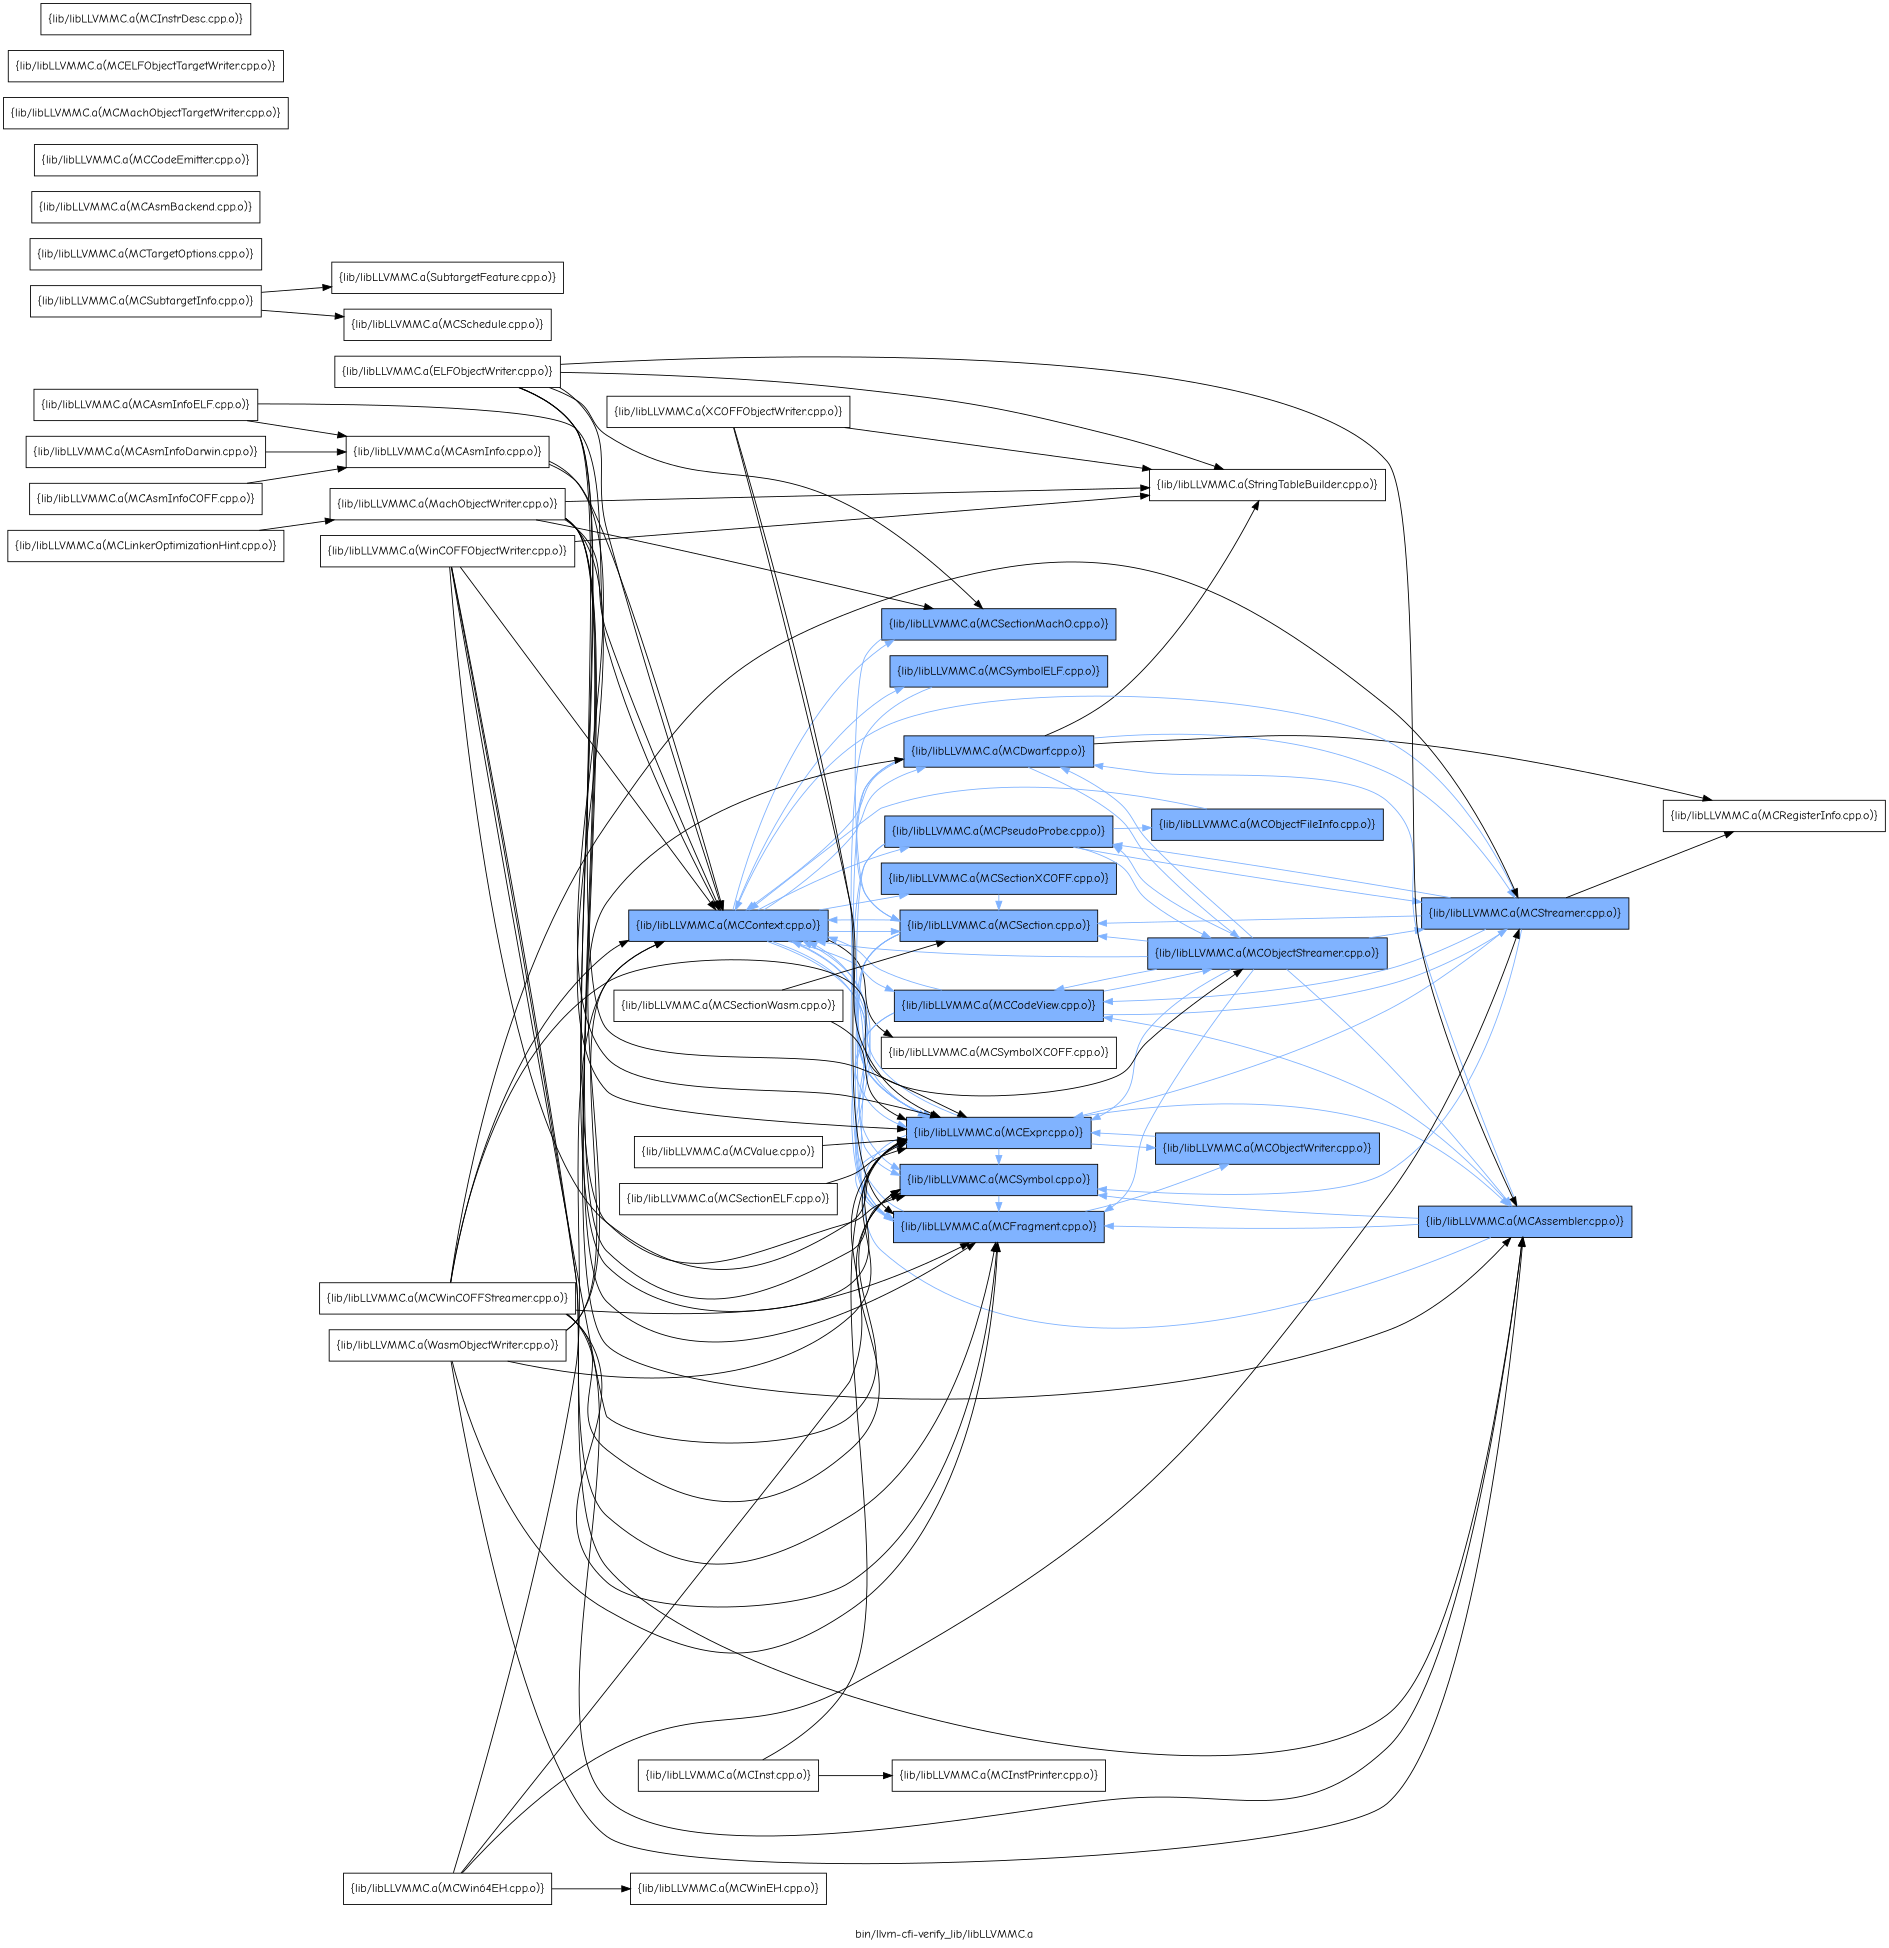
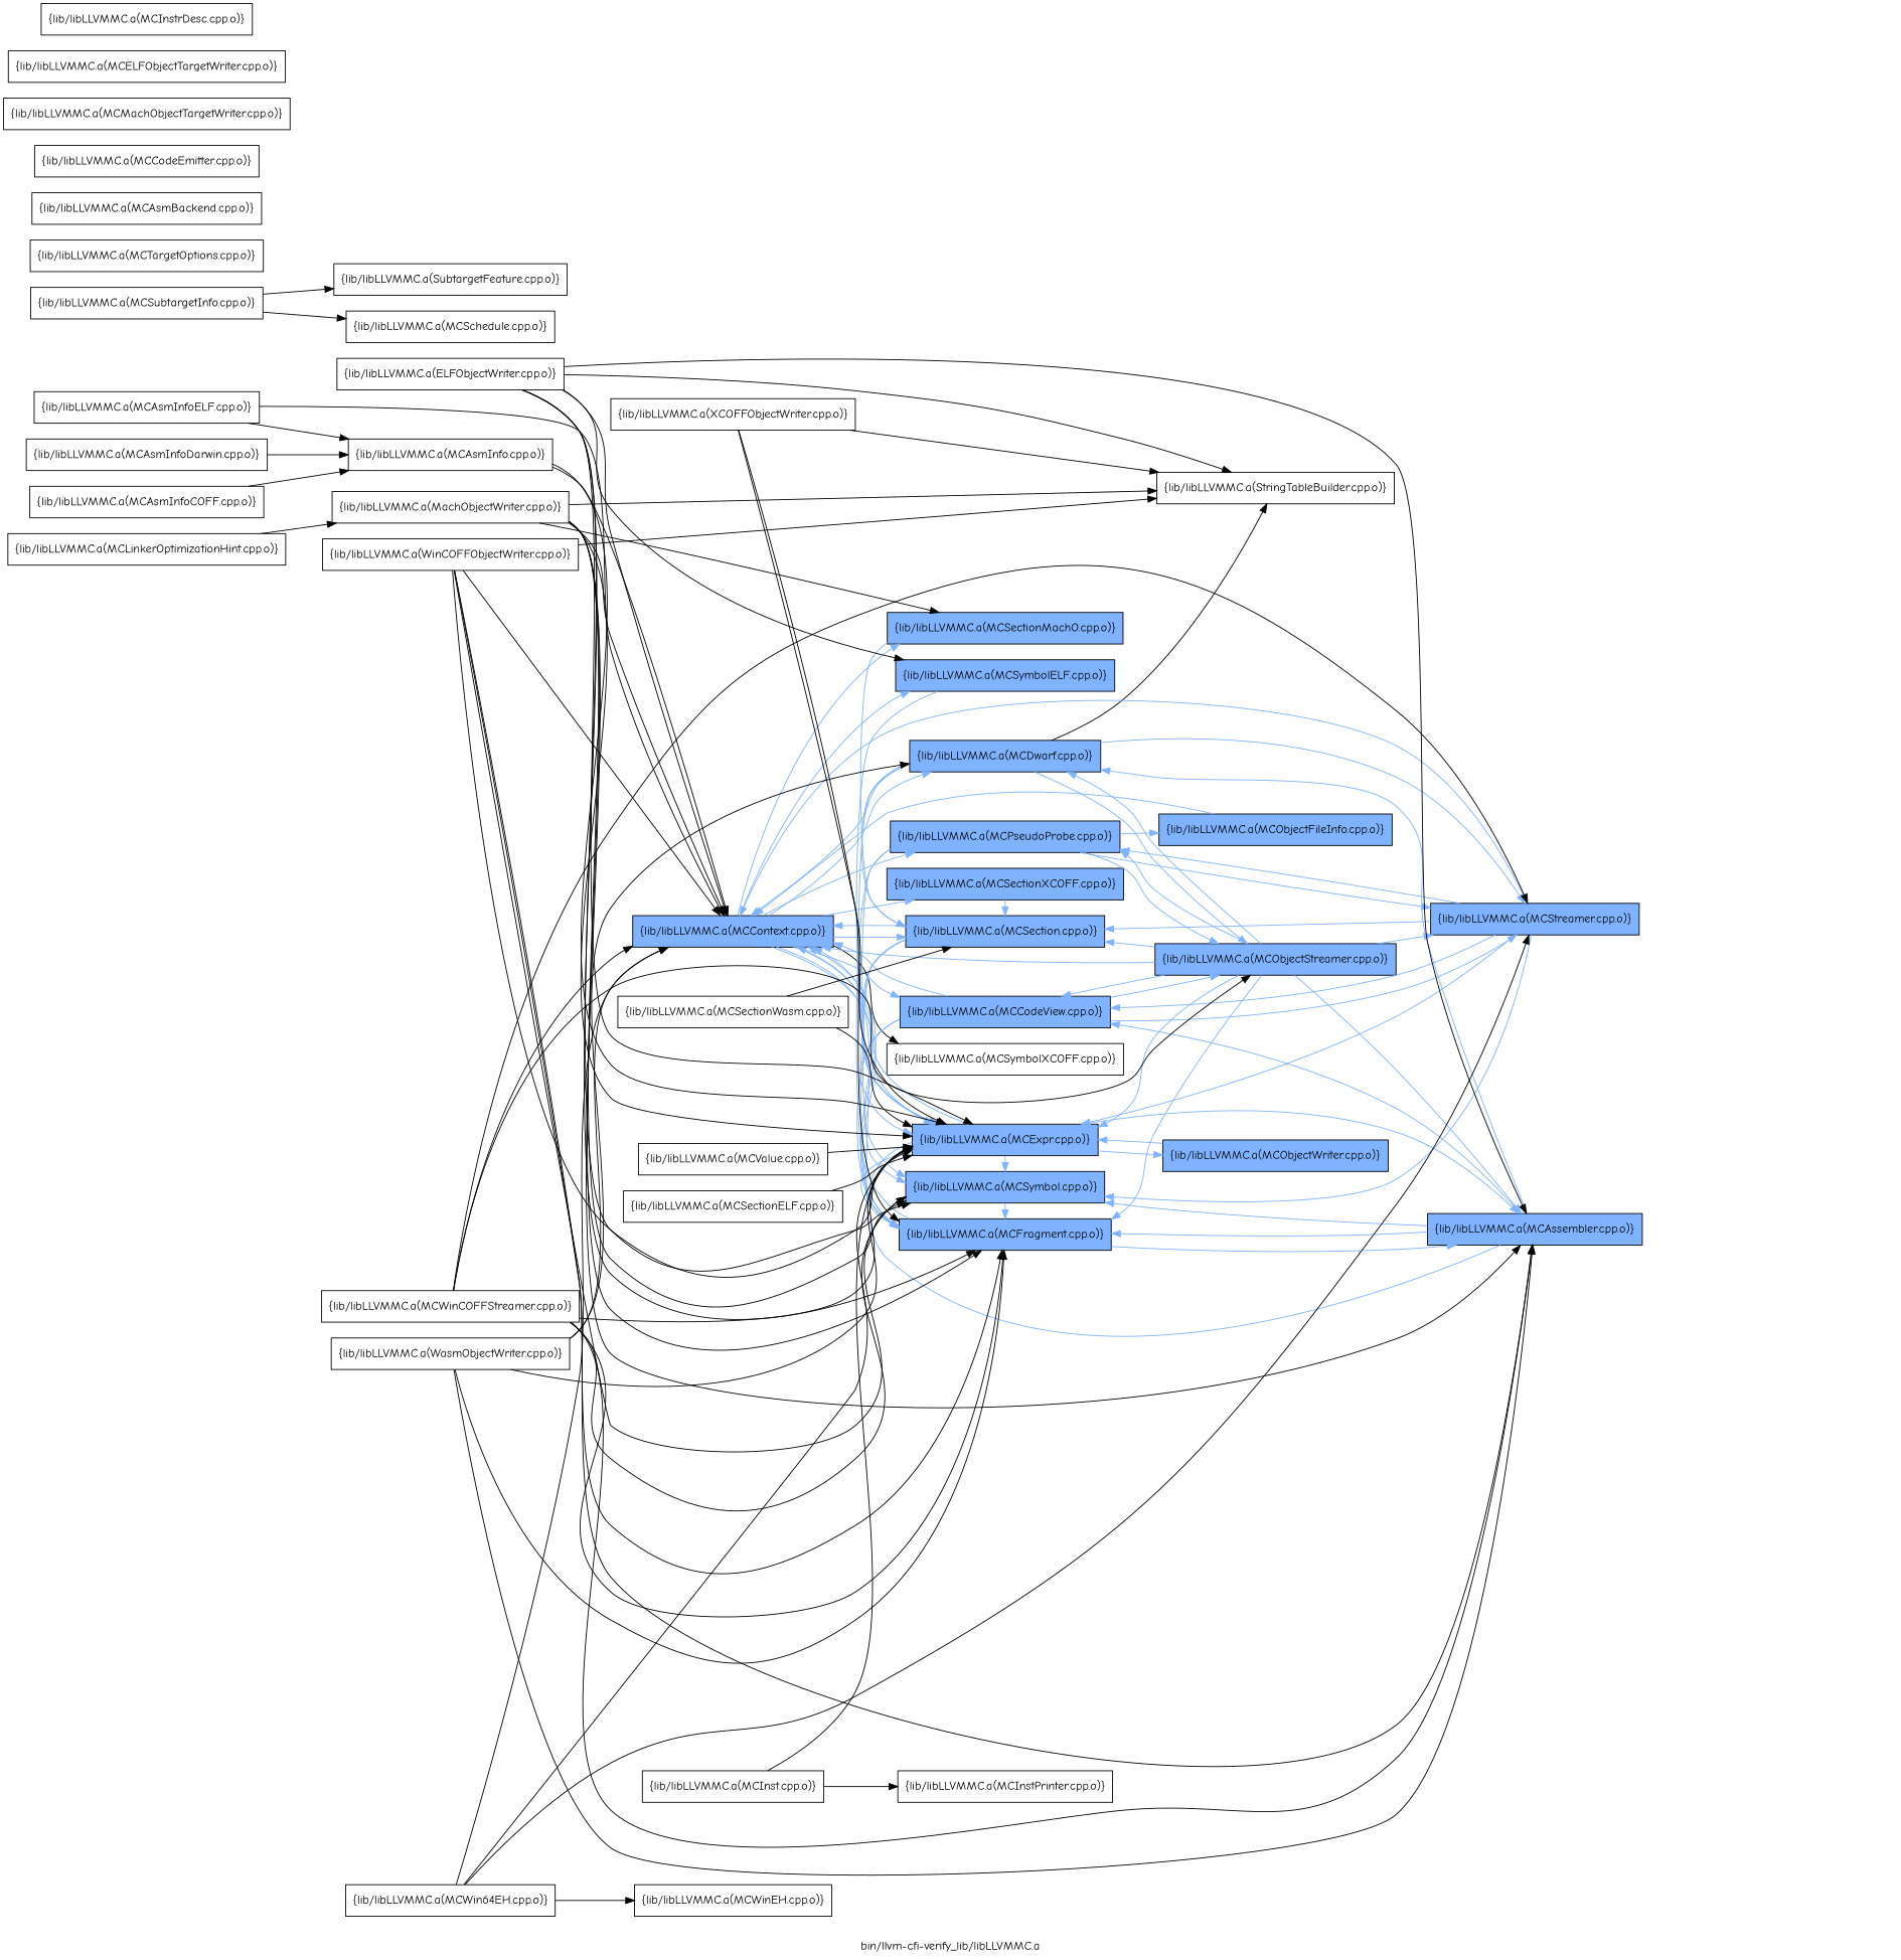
  digraph {
    fontname="Comic Neue"
    label="bin/llvm-cfi-verify_lib/libLLVMMC.a"
    rankdir=LR
    node [fontname="Comic Neue" group=0 shape=box]
    edge [color="0.600000 0.5 1" fontname="Comic Neue"]
    n1 [fillcolor="0.600000 0.5 1" group=1 label="{lib/libLLVMMC.a(MCContext.cpp.o)}" style=filled]
    n2 [fillcolor="0.600000 0.5 1" group=1 label="{lib/libLLVMMC.a(MCCodeView.cpp.o)}" style=filled]
    n3 [fillcolor="0.600000 0.5 1" group=1 label="{lib/libLLVMMC.a(MCDwarf.cpp.o)}" style=filled]
    n4 [fillcolor="0.600000 0.5 1" group=1 label="{lib/libLLVMMC.a(MCExpr.cpp.o)}" style=filled]
    n5 [fillcolor="0.600000 0.5 1" group=1 label="{lib/libLLVMMC.a(MCFragment.cpp.o)}" style=filled]
    n6 [fillcolor="0.600000 0.5 1" group=1 label="{lib/libLLVMMC.a(MCSectionXCOFF.cpp.o)}" style=filled]
    n7 [fillcolor="0.600000 0.5 1" group=1 label="{lib/libLLVMMC.a(MCSymbol.cpp.o)}" style=filled]
    n8 [fillcolor="0.600000 0.5 1" group=1 label="{lib/libLLVMMC.a(MCSymbolELF.cpp.o)}" style=filled]
    n9 [label="{lib/libLLVMMC.a(MCSymbolXCOFF.cpp.o)}"]
    n10 [fillcolor="0.600000 0.5 1" group=1 label="{lib/libLLVMMC.a(MCPseudoProbe.cpp.o)}" style=filled]
    n11 [fillcolor="0.600000 0.5 1" group=1 label="{lib/libLLVMMC.a(MCSection.cpp.o)}" style=filled]
    n12 [fillcolor="0.600000 0.5 1" group=1 label="{lib/libLLVMMC.a(MCSectionMachO.cpp.o)}" style=filled]
    n13 [fillcolor="0.600000 0.5 1" group=1 label="{lib/libLLVMMC.a(MCObjectStreamer.cpp.o)}" style=filled]
    n14 [fillcolor="0.600000 0.5 1" group=1 label="{lib/libLLVMMC.a(MCStreamer.cpp.o)}" style=filled]
-   n15 [label="{lib/libLLVMMC.a(MCRegisterInfo.cpp.o)}"]
    n16 [label="{lib/libLLVMMC.a(StringTableBuilder.cpp.o)}"]
    n17 [fillcolor="0.600000 0.5 1" group=1 label="{lib/libLLVMMC.a(MCAssembler.cpp.o)}" style=filled]
    n18 [fillcolor="0.600000 0.5 1" group=1 label="{lib/libLLVMMC.a(MCObjectWriter.cpp.o)}" style=filled]
    n19 [fillcolor="0.600000 0.5 1" group=1 label="{lib/libLLVMMC.a(MCObjectFileInfo.cpp.o)}" style=filled]
    n20 [label="{lib/libLLVMMC.a(MCSubtargetInfo.cpp.o)}"]
    n21 [label="{lib/libLLVMMC.a(SubtargetFeature.cpp.o)}"]
    n22 [label="{lib/libLLVMMC.a(MCSchedule.cpp.o)}"]
    n23 [label="{lib/libLLVMMC.a(MCInstPrinter.cpp.o)}"]
    n24 [label="{lib/libLLVMMC.a(MCAsmInfo.cpp.o)}"]
    n25 [label="{lib/libLLVMMC.a(MCTargetOptions.cpp.o)}"]
    n26 [label="{lib/libLLVMMC.a(MCAsmBackend.cpp.o)}"]
    n27 [label="{lib/libLLVMMC.a(MCInst.cpp.o)}"]
    n28 [label="{lib/libLLVMMC.a(MCAsmInfoCOFF.cpp.o)}"]
    n29 [label="{lib/libLLVMMC.a(MCAsmInfoDarwin.cpp.o)}"]
    n30 [label="{lib/libLLVMMC.a(MCAsmInfoELF.cpp.o)}"]
    n31 [label="{lib/libLLVMMC.a(MCCodeEmitter.cpp.o)}"]
    n32 [label="{lib/libLLVMMC.a(MCMachObjectTargetWriter.cpp.o)}"]
    n33 [label="{lib/libLLVMMC.a(MachObjectWriter.cpp.o)}"]
    n34 [label="{lib/libLLVMMC.a(MCELFObjectTargetWriter.cpp.o)}"]
    n35 [label="{lib/libLLVMMC.a(MCValue.cpp.o)}"]
    n36 [label="{lib/libLLVMMC.a(WinCOFFObjectWriter.cpp.o)}"]
    n37 [label="{lib/libLLVMMC.a(MCWinCOFFStreamer.cpp.o)}"]
    n38 [label="{lib/libLLVMMC.a(MCWinEH.cpp.o)}"]
    n39 [label="{lib/libLLVMMC.a(MCWin64EH.cpp.o)}"]
    n40 [label="{lib/libLLVMMC.a(ELFObjectWriter.cpp.o)}"]
    n41 [label="{lib/libLLVMMC.a(MCSectionELF.cpp.o)}"]
    n42 [label="{lib/libLLVMMC.a(MCSectionWasm.cpp.o)}"]
    n43 [label="{lib/libLLVMMC.a(MCLinkerOptimizationHint.cpp.o)}"]
    n44 [label="{lib/libLLVMMC.a(WasmObjectWriter.cpp.o)}"]
    n45 [label="{lib/libLLVMMC.a(XCOFFObjectWriter.cpp.o)}"]
    n46 [label="{lib/libLLVMMC.a(MCInstrDesc.cpp.o)}"]
    subgraph sub_1 {
      rank=same
      n1
    }
    subgraph sub_2 {
      rank=same
      n2
      n3
      n4
      n5
      n6
      n7
      n8
      n9
      n10
      n11
      n12
    }
    subgraph sub_3 {
      rank=same
      n1
    }
    subgraph sub_4 {
      rank=same
      n2
      n3
      n4
      n5
      n6
      n7
      n8
      n9
      n10
      n11
      n12
    }
    n1 -> n2
    n1 -> n3
    n1 -> n4
    n1 -> n5
    n1 -> n6
    n1 -> n7
    n1 -> n8
    n1 -> n9 [color=""]
    n1 -> n10
    n1 -> n11
    n1 -> n12
    n2 -> n1
    n2 -> n4
    n2 -> n5
    n2 -> n13
    n2 -> n14
    n3 -> n1
    n3 -> n4
    n3 -> n11
    n3 -> n13
    n3 -> n14
-   n3 -> n15 [color=""]
    n3 -> n16 [color=""]
    n4 -> n1
    n4 -> n5
    n4 -> n7
    n4 -> n17
    n4 -> n18
    n5 -> n1
    n5 -> n4
-   n5 -> n18
+   n5 -> n17
    n6 -> n11
    n7 -> n5
    n8 -> n4
    n10 -> n4
    n10 -> n5
    n10 -> n13
    n10 -> n14
    n10 -> n19
    n11 -> n1
    n11 -> n4
    n11 -> n5
    n11 -> n7
    n12 -> n11
    n13 -> n1
    n13 -> n2
    n13 -> n3
    n13 -> n4
    n13 -> n5
    n13 -> n10
    n13 -> n11
    n13 -> n14
    n13 -> n17
    n14 -> n1
    n14 -> n2
    n14 -> n4
    n14 -> n7
    n14 -> n10
    n14 -> n11
-   n14 -> n15 [color=""]
    n17 -> n1
    n17 -> n2
    n17 -> n3
    n17 -> n5
    n17 -> n7
    n18 -> n4
    n19 -> n1
    n20 -> n21 [color=""]
    n20 -> n22 [color=""]
    n24 -> n1 [color=""]
    n24 -> n4 [color=""]
    n27 -> n4 [color=""]
    n27 -> n23 [color=""]
    n28 -> n24 [color=""]
    n29 -> n24 [color=""]
    n30 -> n1 [color=""]
    n30 -> n24 [color=""]
    n33 -> n1 [color=""]
    n33 -> n4 [color=""]
    n33 -> n5 [color=""]
    n33 -> n7 [color=""]
    n33 -> n12 [color=""]
    n33 -> n16 [color=""]
    n33 -> n17 [color=""]
    n35 -> n4 [color=""]
    n36 -> n1 [color=""]
    n36 -> n4 [color=""]
    n36 -> n5 [color=""]
    n36 -> n7 [color=""]
    n36 -> n16 [color=""]
    n36 -> n17 [color=""]
    n37 -> n1 [color=""]
    n37 -> n4 [color=""]
    n37 -> n5 [color=""]
    n37 -> n7 [color=""]
    n37 -> n13 [color=""]
    n37 -> n14 [color=""]
    n37 -> n17 [color=""]
    n39 -> n1 [color=""]
    n39 -> n4 [color=""]
    n39 -> n14 [color=""]
    n39 -> n38 [color=""]
    n40 -> n1 [color=""]
    n40 -> n4 [color=""]
    n40 -> n5 [color=""]
    n40 -> n7 [color=""]
-   n40 -> n12 [color=""]
+   n40 -> n8 [color=""]
    n40 -> n16 [color=""]
    n40 -> n17 [color=""]
    n41 -> n4 [color=""]
    n42 -> n4 [color=""]
    n42 -> n11 [color=""]
    n43 -> n33 [color=""]
    n44 -> n1 [color=""]
    n44 -> n3 [color=""]
    n44 -> n4 [color=""]
    n44 -> n5 [color=""]
    n44 -> n17 [color=""]
    n45 -> n4 [color=""]
    n45 -> n5 [color=""]
    n45 -> n16 [color=""]
  }
